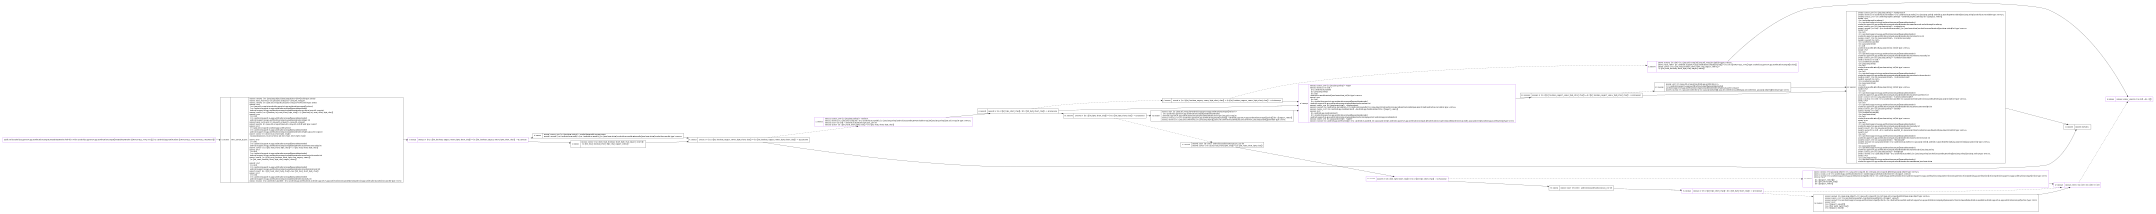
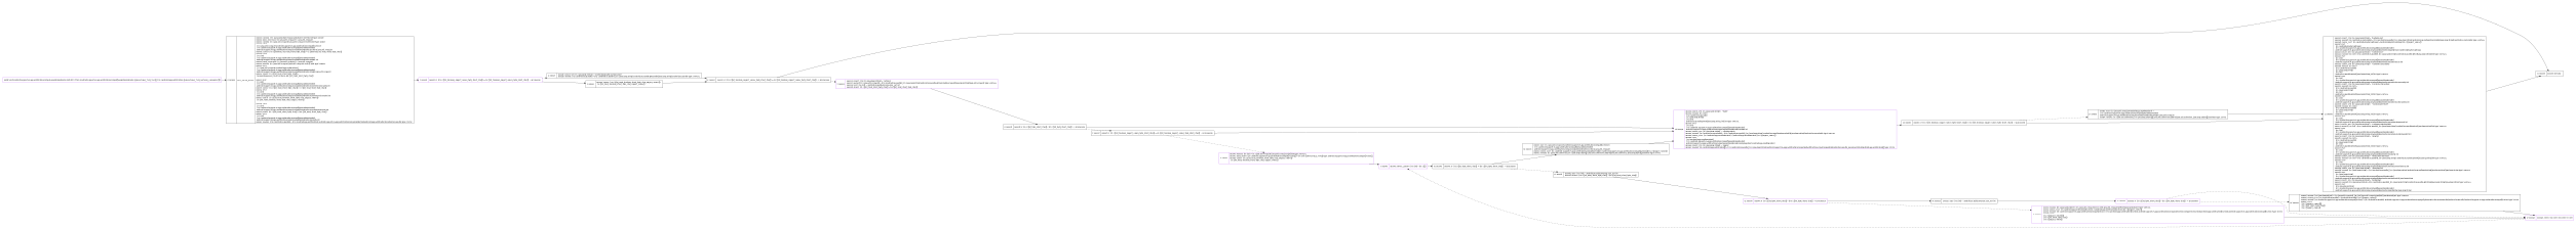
  digraph {
    fontname="Fira Sans"
    rankdir=LR
    node [color=black fontname="Fira Sans" shape=record]
    edge [fontname="Fira Sans"]
    n1 [label="{0\:\ 0x0000|MTH_ENTER_BLOCK\l|0x0000: INVOKE  (r11 I:java.lang.Object) java.lang.Object.\<init\>():void type: DIRECT \l0x0003: NEW_INSTANCE  (r0 I:java.util.ArrayList) =  java.util.ArrayList \l0x0005: INVOKE  (r0 I:java.util.ArrayList) java.util.ArrayList.\<init\>():void type: DIRECT \l0x0008: IPUT  \l  (r0 I:java.util.ArrayList\<android.support.v4.app.NotificationCompat$Action\>)\l  (r11 I:android.support.v4.app.NotificationCompat$WearableExtender)\l android.support.v4.app.NotificationCompat.WearableExtender.mActions java.util.ArrayList \l0x000a: CONST  (r0 I:?[boolean, int, float, short, byte, char]) = (1 ?[boolean, int, float, short, byte, char]) \l0x000b: IPUT  \l  (r0 I:int)\l  (r11 I:android.support.v4.app.NotificationCompat$WearableExtender)\l android.support.v4.app.NotificationCompat.WearableExtender.mFlags int \l0x000d: NEW_INSTANCE  (r1 I:java.util.ArrayList) =  java.util.ArrayList \l0x000f: INVOKE  (r1 I:java.util.ArrayList) java.util.ArrayList.\<init\>():void type: DIRECT \l0x0012: IPUT  \l  (r1 I:java.util.ArrayList\<android.app.Notification\>)\l  (r11 I:android.support.v4.app.NotificationCompat$WearableExtender)\l android.support.v4.app.NotificationCompat.WearableExtender.mPages java.util.ArrayList \l0x0014: CONST  (r1 I:?[int, float, short, byte, char]) = \l  (8388613(0x800005, float:1.175495E\-38) ?[int, float, short, byte, char])\l \l0x0017: IPUT  \l  (r1 I:int)\l  (r11 I:android.support.v4.app.NotificationCompat$WearableExtender)\l android.support.v4.app.NotificationCompat.WearableExtender.mContentIconGravity int \l0x0019: CONST  (r2 I:?[int, float, short, byte, char]) = (\-1 ?[int, float, short, byte, char]) \l0x001a: IPUT  \l  (r2 I:int)\l  (r11 I:android.support.v4.app.NotificationCompat$WearableExtender)\l android.support.v4.app.NotificationCompat.WearableExtender.mContentActionIndex int \l0x001c: CONST  (r3 I:?[int, float, boolean, short, byte, char, OBJECT, ARRAY]) = \l  (0 ?[int, float, boolean, short, byte, char, OBJECT, ARRAY])\l \l0x001d: IPUT  \l  (r3 I:int)\l  (r11 I:android.support.v4.app.NotificationCompat$WearableExtender)\l android.support.v4.app.NotificationCompat.WearableExtender.mCustomSizePreset int \l0x001f: CONST  (r4 I:?[int, float, short, byte, char]) = (80 ?[int, float, short, byte, char]) \l0x0021: IPUT  \l  (r4 I:int)\l  (r11 I:android.support.v4.app.NotificationCompat$WearableExtender)\l android.support.v4.app.NotificationCompat.WearableExtender.mGravity int \l0x0023: INVOKE  (r12 I:android.os.Bundle) = (r12 I:android.app.Notification) android.support.v4.app.NotificationCompat.getExtras(android.app.Notification):android.os.Bundle type: STATIC \l}"]
    n2 [color=purple label="{1\:\ 0x0027|0x0027: IF  (r12 I:?[int, boolean, OBJECT, ARRAY, byte, short, char]) == (0 ?[int, boolean, OBJECT, ARRAY, byte, short, char])  \-\> B:3:0x0030 \l}"]
    n3 [label="{2\:\ 0x0029|0x0029: CONST_STR  (r5 I:java.lang.String) =  \"android.wearable.EXTENSIONS\" \l0x002b: INVOKE  (r12 I:android.os.Bundle) = (r12 I:android.os.Bundle), (r5 I:java.lang.String) android.os.Bundle.getBundle(java.lang.String):android.os.Bundle type: VIRTUAL \l}"]
    n4 [label="{3\:\ 0x0030|0x0030: CONST  (r12 I:?[int, float, boolean, short, byte, char, OBJECT, ARRAY]) = \l  (0 ?[int, float, boolean, short, byte, char, OBJECT, ARRAY])\l \l}"]
    n5 [label="{4\:\ 0x0031|0x0031: IF  (r12 I:?[int, boolean, OBJECT, ARRAY, byte, short, char]) == (0 ?[int, boolean, OBJECT, ARRAY, byte, short, char])  \-\> B:23:0x00e9 \l}"]
    n6 [color=purple label="{5\:\ 0x0033|0x0033: CONST_STR  (r5 I:java.lang.String) =  \"actions\" \l0x0035: INVOKE  (r5 I:java.util.ArrayList) = (r12 I:android.os.Bundle), (r5 I:java.lang.String) android.os.Bundle.getParcelableArrayList(java.lang.String):java.util.ArrayList type: VIRTUAL \l0x0039: SGET  (r6 I:int) =  android.os.Build.VERSION.SDK_INT int \l0x003b: CONST  (r7 I:?[int, float, short, byte, char]) = (16 ?[int, float, short, byte, char]) \l}"]
    n7 [label="{23\:\ 0x00e9|0x00e9: RETURN   \l}"]
    n8 [label="{6\:\ 0x003d|0x003d: IF  (r6 I:?[int, byte, short, char]) \< (r7 I:?[int, byte, short, char])  \-\> B:19:0x0078 \l}"]
    n9 [label="{7\:\ 0x003f|0x003f: IF  (r5 I:?[int, boolean, OBJECT, ARRAY, byte, short, char]) == (0 ?[int, boolean, OBJECT, ARRAY, byte, short, char])  \-\> B:19:0x0078 \l}"]
    n10 [color=purple label="{19\:\ 0x0078|0x0078: CONST_STR  (r5 I:java.lang.String) =  \"flags\" \l0x007a: INVOKE  (r0 I:int) = \l  (r12 I:android.os.Bundle)\l  (r5 I:java.lang.String)\l  (r0 I:int)\l android.os.Bundle.getInt(java.lang.String, int):int type: VIRTUAL \l0x007e: IPUT  \l  (r0 I:int)\l  (r11 I:android.support.v4.app.NotificationCompat$WearableExtender)\l android.support.v4.app.NotificationCompat.WearableExtender.mFlags int \l0x0080: CONST_STR  (r0 I:java.lang.String) =  \"displayIntent\" \l0x0082: INVOKE  (r0 I:android.os.Parcelable) = (r12 I:android.os.Bundle), (r0 I:java.lang.String) android.os.Bundle.getParcelable(java.lang.String):android.os.Parcelable type: VIRTUAL \l0x0086: CHECK_CAST  (r0 I:android.app.PendingIntent) = (android.app.PendingIntent) (r0 I:?[OBJECT, ARRAY]) \l0x0088: IPUT  \l  (r0 I:android.app.PendingIntent)\l  (r11 I:android.support.v4.app.NotificationCompat$WearableExtender)\l android.support.v4.app.NotificationCompat.WearableExtender.mDisplayIntent android.app.PendingIntent \l0x008a: CONST_STR  (r0 I:java.lang.String) =  \"pages\" \l0x008c: INVOKE  (r0 I:android.app.Notification[]) = (r12 I:android.os.Bundle), (r0 I:java.lang.String) android.support.v4.app.NotificationCompat.getNotificationArrayFromBundle(android.os.Bundle, java.lang.String):android.app.Notification[] type: STATIC \l}"]
    n11 [color=purple label="{8\:\ 0x0041|0x0041: INVOKE  (r6 I:int) = (r5 I:java.util.ArrayList) java.util.ArrayList.size():int type: VIRTUAL \l0x0045: NEW_ARRAY  (r6 I:android.support.v4.app.NotificationCompat$Action[]) = (r6 I:int A[IMMUTABLE_TYPE]) type: android.support.v4.app.NotificationCompat$Action[] \l0x0047: CONST  (r8 I:?[int, float, boolean, short, byte, char, OBJECT, ARRAY]) = \l  (0 ?[int, float, boolean, short, byte, char, OBJECT, ARRAY])\l \l}"]
    n12 [label="{20\:\ 0x0090|0x0090: IF  (r0 I:?[int, boolean, OBJECT, ARRAY, byte, short, char]) == (0 ?[int, boolean, OBJECT, ARRAY, byte, short, char])  \-\> B:22:0x0097 \l}"]
    n13 [color=purple label="{9\:\ 0x0048|0x0048: ARRAY_LENGTH  (r9 I:int) = (r6 I:?[]) \l}"]
    n14 [label="{10\:\ 0x0049|0x0049: IF  (r8 I:?[int, byte, short, char]) \>= (r9 I:?[int, byte, short, char])  \-\> B:18:0x0071 \l}"]
    n15 [label="{11\:\ 0x004b|0x004b: SGET  (r9 I:int) =  android.os.Build.VERSION.SDK_INT int \l0x004d: CONST  (r10 I:?[int, float, short, byte, char]) = (20 ?[int, float, short, byte, char]) \l}"]
    n16 [label="{18\:\ 0x0071|0x0071: IGET  (r5 I:java.util.ArrayList\<android.support.v4.app.NotificationCompat$Action\>) = \l  (r11 I:android.support.v4.app.NotificationCompat$WearableExtender)\l android.support.v4.app.NotificationCompat.WearableExtender.mActions java.util.ArrayList \l0x0073: CHECK_CAST  (r6 I:android.support.v4.app.NotificationCompat$Action[]) = (android.support.v4.app.NotificationCompat$Action[]) (r6 I:?[OBJECT, ARRAY]) \l0x0075: INVOKE  (r5 I:java.util.Collection), (r6 I:java.lang.Object[]) java.util.Collections.addAll(java.util.Collection, java.lang.Object[]):boolean type: STATIC \l}"]
    n17 [color=purple label="{12\:\ 0x004f|0x004f: IF  (r9 I:?[int, byte, short, char]) \< (r10 I:?[int, byte, short, char])  \-\> B:14:0x005e \l}"]
    n18 [color=purple label="{13\:\ 0x0051|0x0051: INVOKE  (r9 I:java.lang.Object) = (r5 I:java.util.ArrayList), (r8 I:int) java.util.ArrayList.get(int):java.lang.Object type: VIRTUAL \l0x0055: CHECK_CAST  (r9 I:android.app.Notification$Action) = (android.app.Notification$Action) (r9 I:?[OBJECT, ARRAY]) \l0x0057: INVOKE  (r9 I:android.support.v4.app.NotificationCompat$Action) = (r9 I:android.app.Notification$Action) android.support.v4.app.NotificationCompat.getActionCompatFromAction(android.app.Notification$Action):android.support.v4.app.NotificationCompat$Action type: STATIC \l0x005b: APUT  \l  (r6 I:?[OBJECT, ARRAY][])\l  (r8 I:?[int, short, byte, char])\l  (r9 I:?[OBJECT, ARRAY])\l \l}"]
    n19 [label="{14\:\ 0x005e|0x005e: SGET  (r9 I:int) =  android.os.Build.VERSION.SDK_INT int \l}"]
    n20 [color=purple label="{17\:\ 0x006e|0x006e: ARITH  (r8 I:int) = (r8 I:int) + (1 int) \l}"]
    n21 [color=purple label="{15\:\ 0x0060|0x0060: IF  (r9 I:?[int, byte, short, char]) \< (r7 I:?[int, byte, short, char])  \-\> B:17:0x006e \l}"]
    n22 [label="{16\:\ 0x0062|0x0062: INVOKE  (r9 I:java.lang.Object) = (r5 I:java.util.ArrayList), (r8 I:int) java.util.ArrayList.get(int):java.lang.Object type: VIRTUAL \l0x0066: CHECK_CAST  (r9 I:android.os.Bundle) = (android.os.Bundle) (r9 I:?[OBJECT, ARRAY]) \l0x0068: INVOKE  (r9 I:android.support.v4.app.NotificationCompat$Action) = (r9 I:android.os.Bundle) android.support.v4.app.NotificationCompatJellybean.getActionFromBundle(android.os.Bundle):android.support.v4.app.NotificationCompat$Action type: STATIC \l0x006c: APUT  \l  (r6 I:?[OBJECT, ARRAY][])\l  (r8 I:?[int, short, byte, char])\l  (r9 I:?[OBJECT, ARRAY])\l \l}"]
    n23 [label="{21\:\ 0x0092|0x0092: IGET  (r5 I:java.util.ArrayList\<android.app.Notification\>) = \l  (r11 I:android.support.v4.app.NotificationCompat$WearableExtender)\l android.support.v4.app.NotificationCompat.WearableExtender.mPages java.util.ArrayList \l0x0094: INVOKE  (r5 I:java.util.Collection), (r0 I:java.lang.Object[]) java.util.Collections.addAll(java.util.Collection, java.lang.Object[]):boolean type: STATIC \l}"]
    n24 [label="{22\:\ 0x0097|0x0097: CONST_STR  (r0 I:java.lang.String) =  \"background\" \l0x0099: INVOKE  (r0 I:android.os.Parcelable) = (r12 I:android.os.Bundle), (r0 I:java.lang.String) android.os.Bundle.getParcelable(java.lang.String):android.os.Parcelable type: VIRTUAL \l0x009d: CHECK_CAST  (r0 I:android.graphics.Bitmap) = (android.graphics.Bitmap) (r0 I:?[OBJECT, ARRAY]) \l0x009f: IPUT  \l  (r0 I:android.graphics.Bitmap)\l  (r11 I:android.support.v4.app.NotificationCompat$WearableExtender)\l android.support.v4.app.NotificationCompat.WearableExtender.mBackground android.graphics.Bitmap \l0x00a1: CONST_STR  (r0 I:java.lang.String) =  \"contentIcon\" \l0x00a3: INVOKE  (r0 I:int) = (r12 I:android.os.Bundle), (r0 I:java.lang.String) android.os.Bundle.getInt(java.lang.String):int type: VIRTUAL \l0x00a7: IPUT  \l  (r0 I:int)\l  (r11 I:android.support.v4.app.NotificationCompat$WearableExtender)\l android.support.v4.app.NotificationCompat.WearableExtender.mContentIcon int \l0x00a9: CONST_STR  (r0 I:java.lang.String) =  \"contentIconGravity\" \l0x00ab: INVOKE  (r0 I:int) = \l  (r12 I:android.os.Bundle)\l  (r0 I:java.lang.String)\l  (r1 I:int)\l android.os.Bundle.getInt(java.lang.String, int):int type: VIRTUAL \l0x00af: IPUT  \l  (r0 I:int)\l  (r11 I:android.support.v4.app.NotificationCompat$WearableExtender)\l android.support.v4.app.NotificationCompat.WearableExtender.mContentIconGravity int \l0x00b1: CONST_STR  (r0 I:java.lang.String) =  \"contentActionIndex\" \l0x00b3: INVOKE  (r0 I:int) = \l  (r12 I:android.os.Bundle)\l  (r0 I:java.lang.String)\l  (r2 I:int)\l android.os.Bundle.getInt(java.lang.String, int):int type: VIRTUAL \l0x00b7: IPUT  \l  (r0 I:int)\l  (r11 I:android.support.v4.app.NotificationCompat$WearableExtender)\l android.support.v4.app.NotificationCompat.WearableExtender.mContentActionIndex int \l0x00b9: CONST_STR  (r0 I:java.lang.String) =  \"customSizePreset\" \l0x00bb: INVOKE  (r0 I:int) = \l  (r12 I:android.os.Bundle)\l  (r0 I:java.lang.String)\l  (r3 I:int)\l android.os.Bundle.getInt(java.lang.String, int):int type: VIRTUAL \l0x00bf: IPUT  \l  (r0 I:int)\l  (r11 I:android.support.v4.app.NotificationCompat$WearableExtender)\l android.support.v4.app.NotificationCompat.WearableExtender.mCustomSizePreset int \l0x00c1: CONST_STR  (r0 I:java.lang.String) =  \"customContentHeight\" \l0x00c3: INVOKE  (r0 I:int) = (r12 I:android.os.Bundle), (r0 I:java.lang.String) android.os.Bundle.getInt(java.lang.String):int type: VIRTUAL \l0x00c7: IPUT  \l  (r0 I:int)\l  (r11 I:android.support.v4.app.NotificationCompat$WearableExtender)\l android.support.v4.app.NotificationCompat.WearableExtender.mCustomContentHeight int \l0x00c9: CONST_STR  (r0 I:java.lang.String) =  \"gravity\" \l0x20cb: INVOKE  (r0 I:int) = \l  (r12 I:android.os.Bundle)\l  (r0 I:java.lang.String)\l  (r4 I:int)\l android.os.Bundle.getInt(java.lang.String, int):int type: VIRTUAL \l0x00cf: IPUT  \l  (r0 I:int)\l  (r11 I:android.support.v4.app.NotificationCompat$WearableExtender)\l android.support.v4.app.NotificationCompat.WearableExtender.mGravity int \l0x00d1: CONST_STR  (r0 I:java.lang.String) =  \"hintScreenTimeout\" \l0x00d3: INVOKE  (r0 I:int) = (r12 I:android.os.Bundle), (r0 I:java.lang.String) android.os.Bundle.getInt(java.lang.String):int type: VIRTUAL \l0x00d7: IPUT  \l  (r0 I:int)\l  (r11 I:android.support.v4.app.NotificationCompat$WearableExtender)\l android.support.v4.app.NotificationCompat.WearableExtender.mHintScreenTimeout int \l0x00d9: CONST_STR  (r0 I:java.lang.String) =  \"dismissalId\" \l0x00db: INVOKE  (r0 I:java.lang.String) = (r12 I:android.os.Bundle), (r0 I:java.lang.String) android.os.Bundle.getString(java.lang.String):java.lang.String type: VIRTUAL \l0x00df: IPUT  \l  (r0 I:java.lang.String)\l  (r11 I:android.support.v4.app.NotificationCompat$WearableExtender)\l android.support.v4.app.NotificationCompat.WearableExtender.mDismissalId java.lang.String \l0x00e1: CONST_STR  (r0 I:java.lang.String) =  \"bridgeTag\" \l0x00e3: INVOKE  (r12 I:java.lang.String) = (r12 I:android.os.Bundle), (r0 I:java.lang.String) android.os.Bundle.getString(java.lang.String):java.lang.String type: VIRTUAL \l0x00e7: IPUT  \l  (r12 I:java.lang.String)\l  (r11 I:android.support.v4.app.NotificationCompat$WearableExtender)\l android.support.v4.app.NotificationCompat.WearableExtender.mBridgeTag java.lang.String \l}"]
    n25 [color=purple label="{public void android.support.v4.app.NotificationCompat.WearableExtender.\<init\>((r11 'this' I:android.support.v4.app.NotificationCompat$WearableExtender A[IMMUTABLE_TYPE, THIS]), (r12 I:android.app.Notification A[IMMUTABLE_TYPE, METHOD_ARGUMENT])) }"]
    n1 -> n2
    n2 -> n3 [style=dashed]
    n2 -> n4
    n3 -> n5
    n4 -> n5
    n5 -> n6 [style=dashed]
    n5 -> n7
    n6 -> n8
    n8 -> n9 [style=dashed]
    n8 -> n10
    n9 -> n10
    n9 -> n11 [style=dashed]
    n10 -> n12
    n11 -> n13
    n12 -> n23 [style=dashed]
    n12 -> n24
-   n8 -> n14
+   n13 -> n14
    n14 -> n15 [style=dashed]
    n14 -> n16
    n15 -> n17
    n16 -> n10
    n17 -> n18 [style=dashed]
    n17 -> n19
    n18 -> n20
    n19 -> n21
    n20 -> n13 [style=dashed]
    n21 -> n20 [style=dashed]
    n21 -> n22 [style=dashed]
    n22 -> n20
    n23 -> n24
    n24 -> n7
    n25 -> n1
  }
